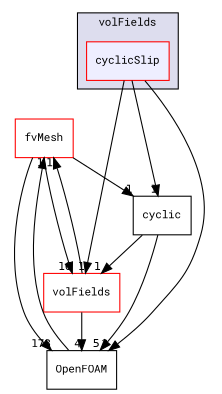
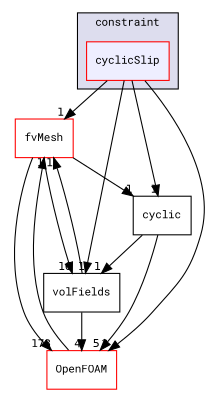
  digraph {
    compound=true
    fontname="Roboto Mono"
    node [color=red fontname="Roboto Mono" fontsize=10 shape=box]
    edge [fontname="Roboto Mono" headlabel=1 labeldistance=1.5 labelfontname=Helvetica labelfontsize=10]
    n1 [fillcolor="#eeeeff" label=cyclicSlip pencolor=black style=filled]
    n2 [label=fvMesh]
-   n3 [label=volFields]
+   n3 [label=volFields color=""]
    n4 [label=cyclic color=""]
-   n5 [color=black label=OpenFOAM]
+   n5 [label=OpenFOAM]
    subgraph cluster_1 {
      bgcolor="#ddddee"
      fontsize=10
-     label=volFields
+     label=constraint
      pencolor=black
      n1
    }
+   n1 -> n2
    n1 -> n3
    n1 -> n4
    n1 -> n5 [headlabel=3]
    n2 -> n3 [headlabel=16]
    n2 -> n4
    n2 -> n5 [headlabel=173]
    n3 -> n2
    n3 -> n5 [headlabel=4]
    n4 -> n3
    n4 -> n5 [headlabel=5]
    n5 -> n2
  }
